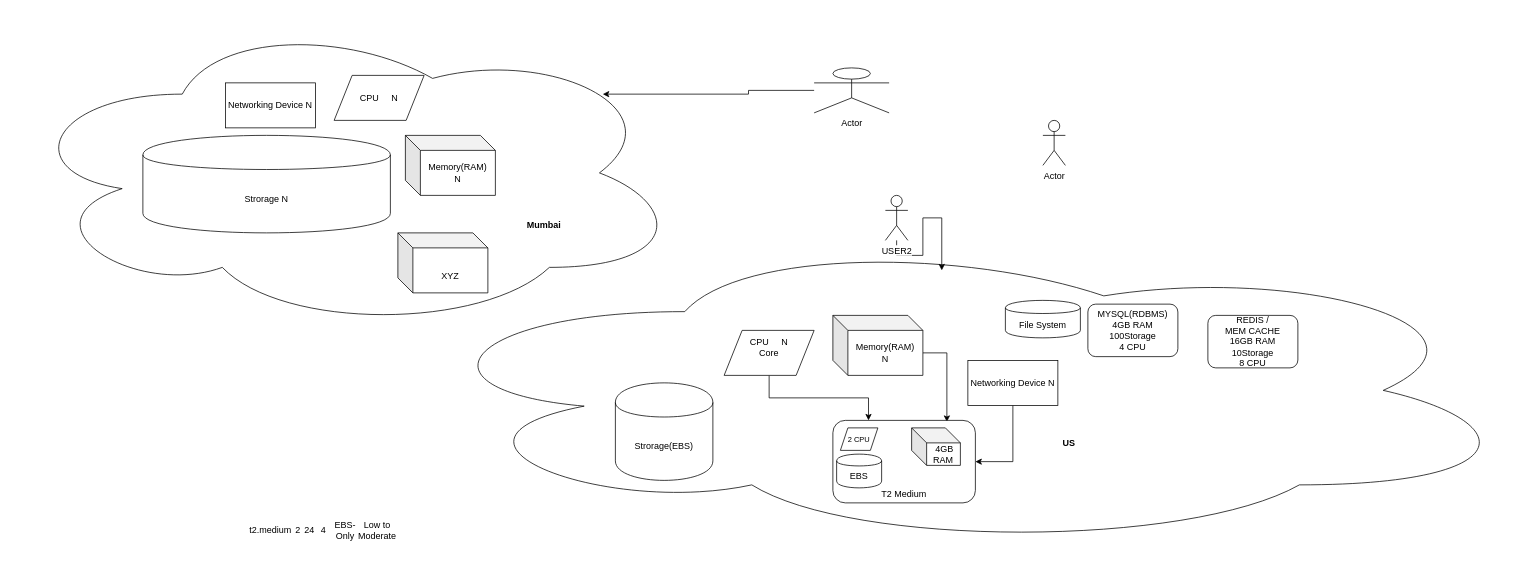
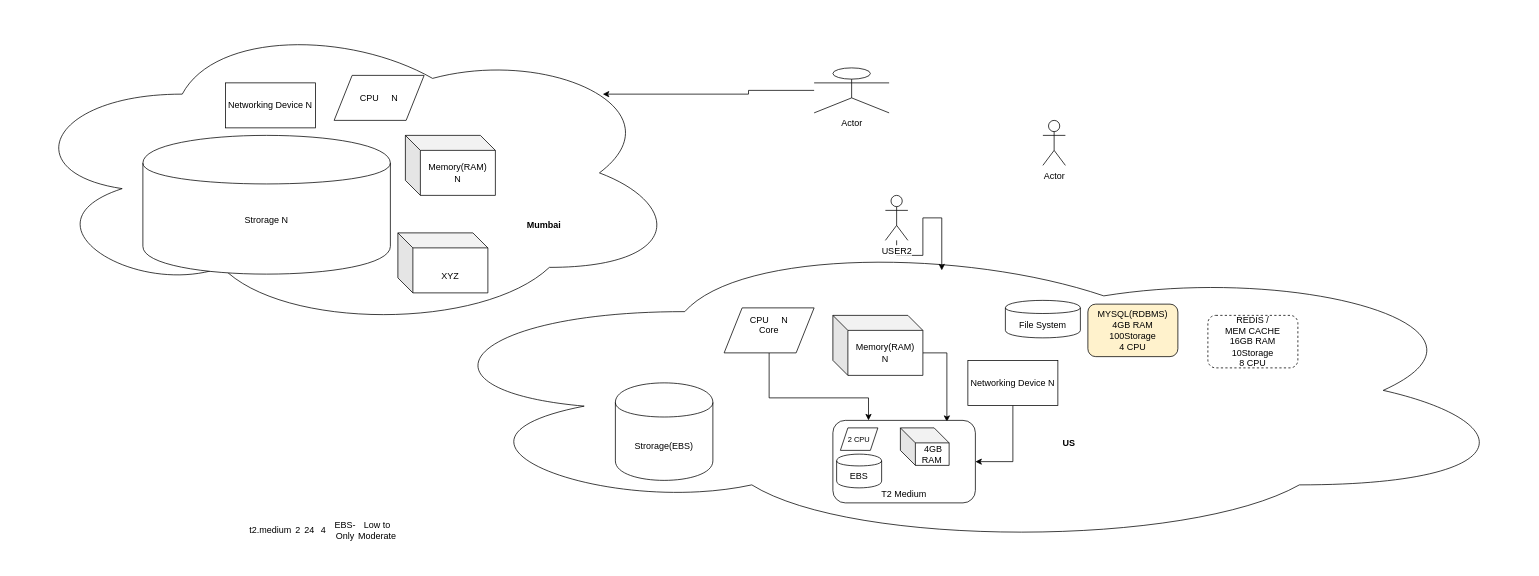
  <mxCell id="0" />
  <mxCell id="1" parent="0" />
  <mxCell id="2" value="" style="ellipse;shape=cloud;whiteSpace=wrap;html=1;" vertex="1" parent="1"><mxGeometry x="540" y="310" width="1490" height="420" as="geometry" /></mxCell>
  <mxCell id="3" value="Strorage(EBS)" style="shape=cylinder;whiteSpace=wrap;html=1;boundedLbl=1;backgroundOutline=1;" vertex="1" parent="1"><mxGeometry x="820" y="510" width="130" height="130" as="geometry" /></mxCell>
  <mxCell id="4" style="edgeStyle=orthogonalEdgeStyle;rounded=0;orthogonalLoop=1;jettySize=auto;html=1;entryX=0.8;entryY=0.018;entryDx=0;entryDy=0;entryPerimeter=0;" edge="1" parent="1" source="5" target="23"><mxGeometry relative="1" as="geometry"><Array as="points"><mxPoint x="1262" y="470" /></Array></mxGeometry></mxCell>
  <mxCell id="5" value="&lt;div&gt;Memory(RAM)&lt;/div&gt;&lt;div&gt;N&lt;br&gt; &lt;/div&gt;" style="shape=cube;whiteSpace=wrap;html=1;boundedLbl=1;backgroundOutline=1;darkOpacity=0.05;darkOpacity2=0.1;" vertex="1" parent="1"><mxGeometry x="1110" y="420" width="120" height="80" as="geometry" /></mxCell>
  <mxCell id="6" style="edgeStyle=orthogonalEdgeStyle;rounded=0;orthogonalLoop=1;jettySize=auto;html=1;entryX=0.25;entryY=0;entryDx=0;entryDy=0;" edge="1" parent="1" source="7" target="23"><mxGeometry relative="1" as="geometry"><Array as="points"><mxPoint x="1025" y="530" /><mxPoint x="1158" y="530" /></Array></mxGeometry></mxCell>
- <mxCell id="7" value="&lt;div&gt;CPU&amp;nbsp;&amp;nbsp;&amp;nbsp;&amp;nbsp; N&lt;/div&gt;&lt;div&gt;Core &lt;br&gt;&lt;/div&gt;&lt;div&gt;&lt;br&gt;&lt;/div&gt;" style="shape=parallelogram;perimeter=parallelogramPerimeter;whiteSpace=wrap;html=1;" vertex="1" parent="1"><mxGeometry x="965" y="440" width="120" height="60" as="geometry" /></mxCell>
+ <mxCell id="7" value="&lt;div&gt;CPU&amp;nbsp;&amp;nbsp;&amp;nbsp;&amp;nbsp; N&lt;/div&gt;&lt;div&gt;Core &lt;br&gt;&lt;/div&gt;&lt;div&gt;&lt;br&gt;&lt;/div&gt;" style="shape=parallelogram;perimeter=parallelogramPerimeter;whiteSpace=wrap;html=1;" vertex="1" parent="1"><mxGeometry x="965" y="410" width="120" height="60" as="geometry" /></mxCell>
  <mxCell id="8" style="edgeStyle=orthogonalEdgeStyle;rounded=0;orthogonalLoop=1;jettySize=auto;html=1;entryX=1;entryY=0.5;entryDx=0;entryDy=0;" edge="1" parent="1" source="9" target="23"><mxGeometry relative="1" as="geometry" /></mxCell>
  <mxCell id="9" value="Networking Device N" style="rounded=0;whiteSpace=wrap;html=1;" vertex="1" parent="1"><mxGeometry x="1290" y="480" width="120" height="60" as="geometry" /></mxCell>
  <mxCell id="10" value="US" style="text;html=1;strokeColor=none;fillColor=none;align=center;verticalAlign=middle;whiteSpace=wrap;rounded=0;fontStyle=1" vertex="1" parent="1"><mxGeometry x="1410" y="580" width="30" height="20" as="geometry" /></mxCell>
  <mxCell id="11" style="edgeStyle=orthogonalEdgeStyle;rounded=0;orthogonalLoop=1;jettySize=auto;html=1;entryX=0.88;entryY=0.25;entryDx=0;entryDy=0;entryPerimeter=0;" edge="1" parent="1" source="12" target="13"><mxGeometry relative="1" as="geometry" /></mxCell>
  <mxCell id="12" value="Actor" style="shape=umlActor;verticalLabelPosition=bottom;labelBackgroundColor=#ffffff;verticalAlign=top;html=1;outlineConnect=0;" vertex="1" parent="1"><mxGeometry x="1085" y="90" width="100" height="60" as="geometry" /></mxCell>
  <mxCell id="13" value="" style="ellipse;shape=cloud;whiteSpace=wrap;html=1;" vertex="1" parent="1"><mxGeometry x="20" width="890" height="420" as="geometry" y="20" /></mxCell>
- <mxCell id="14" value="Strorage N" style="shape=cylinder;whiteSpace=wrap;html=1;boundedLbl=1;backgroundOutline=1;" vertex="1" parent="1"><mxGeometry x="190" y="180" width="330" height="130" as="geometry" /></mxCell>
+ <mxCell id="14" value="Strorage N" style="shape=cylinder;whiteSpace=wrap;html=1;boundedLbl=1;backgroundOutline=1;" vertex="1" parent="1"><mxGeometry x="190" y="180" width="330" height="185" as="geometry" /></mxCell>
  <mxCell id="15" value="&lt;div&gt;Memory(RAM)&lt;/div&gt;&lt;div&gt;N&lt;br&gt; &lt;/div&gt;" style="shape=cube;whiteSpace=wrap;html=1;boundedLbl=1;backgroundOutline=1;darkOpacity=0.05;darkOpacity2=0.1;" vertex="1" parent="1"><mxGeometry x="540" y="180" width="120" height="80" as="geometry" /></mxCell>
  <mxCell id="16" value="CPU&amp;nbsp;&amp;nbsp;&amp;nbsp;&amp;nbsp; N" style="shape=parallelogram;perimeter=parallelogramPerimeter;whiteSpace=wrap;html=1;" vertex="1" parent="1"><mxGeometry x="445" y="100" width="120" height="60" as="geometry" /></mxCell>
  <mxCell id="17" value="Networking Device N" style="rounded=0;whiteSpace=wrap;html=1;" vertex="1" parent="1"><mxGeometry x="300" y="110" width="120" height="60" as="geometry" /></mxCell>
  <mxCell id="18" value="Mumbai" style="text;html=1;strokeColor=none;fillColor=none;align=center;verticalAlign=middle;whiteSpace=wrap;rounded=0;fontStyle=1" vertex="1" parent="1"><mxGeometry x="710" y="290" width="30" height="20" as="geometry" /></mxCell>
  <mxCell id="19" value="&lt;div&gt;&lt;br&gt;&lt;/div&gt;&lt;div&gt;XYZ&lt;br&gt; &lt;/div&gt;" style="shape=cube;whiteSpace=wrap;html=1;boundedLbl=1;backgroundOutline=1;darkOpacity=0.05;darkOpacity2=0.1;" vertex="1" parent="1"><mxGeometry x="530" y="310" width="120" height="80" as="geometry" /></mxCell>
  <mxCell id="20" style="edgeStyle=orthogonalEdgeStyle;rounded=0;orthogonalLoop=1;jettySize=auto;html=1;entryX=0.48;entryY=0.119;entryDx=0;entryDy=0;entryPerimeter=0;" edge="1" parent="1" source="21" target="2"><mxGeometry relative="1" as="geometry" /></mxCell>
  <mxCell id="21" value="USER2" style="shape=umlActor;verticalLabelPosition=bottom;labelBackgroundColor=#ffffff;verticalAlign=top;html=1;outlineConnect=0;" vertex="1" parent="1"><mxGeometry x="1180" y="260" width="30" height="60" as="geometry" /></mxCell>
  <mxCell id="22" value="&lt;table width=&quot;196&quot; height=&quot;117&quot; cellspacing=&quot;0&quot; cellpadding=&quot;0&quot; border=&quot;0&quot;&gt;&lt;tbody&gt;&lt;tr&gt;&lt;td style=&quot;text-align: center;&quot; width=&quot;57&quot; height=&quot;15&quot;&gt;t2.medium&lt;/td&gt; &#10;               &lt;td style=&quot;text-align: center;&quot; width=&quot;29&quot;&gt;2&lt;/td&gt; &#10;               &lt;td style=&quot;text-align: center;&quot;&gt;24&lt;/td&gt; &#10;               &lt;td style=&quot;text-align: center;&quot; width=&quot;42&quot;&gt;4&lt;/td&gt; &#10;               &lt;td style=&quot;text-align: center;&quot; width=&quot;42&quot;&gt;EBS-Only&lt;br&gt; &lt;/td&gt; &#10;               &lt;td style=&quot;text-align: center;&quot;&gt;Low to Moderate&lt;/td&gt;&lt;/tr&gt;&lt;/tbody&gt;&lt;/table&gt;" style="text;whiteSpace=wrap;html=1;" vertex="1" parent="1"><mxGeometry x="330" y="570" width="280" height="100" as="geometry" /></mxCell>
  <mxCell id="23" value="&lt;div&gt;&lt;br&gt;&lt;/div&gt;&lt;div&gt;&lt;br&gt;&lt;/div&gt;&lt;div&gt;&lt;br&gt;&lt;/div&gt;&lt;div&gt;&lt;br&gt;&lt;/div&gt;&lt;div&gt;&lt;br&gt;&lt;/div&gt;&lt;div&gt;&lt;br&gt;&lt;/div&gt;&lt;div&gt;T2 Medium&lt;br&gt;&lt;/div&gt;" style="rounded=1;whiteSpace=wrap;html=1;" vertex="1" parent="1"><mxGeometry x="1110" y="560" width="190" height="110" as="geometry" /></mxCell>
  <mxCell id="24" value="&lt;font style=&quot;font-size: 10px&quot;&gt;2 CPU&lt;/font&gt;" style="shape=parallelogram;perimeter=parallelogramPerimeter;whiteSpace=wrap;html=1;" vertex="1" parent="1"><mxGeometry x="1120" y="570" width="50" height="30" as="geometry" /></mxCell>
- <mxCell id="25" value="&lt;div&gt;&amp;nbsp;4GB&lt;/div&gt;RAM" style="shape=cube;whiteSpace=wrap;html=1;boundedLbl=1;backgroundOutline=1;darkOpacity=0.05;darkOpacity2=0.1;" vertex="1" parent="1"><mxGeometry x="1215" y="570" width="65" height="50" as="geometry" /></mxCell>
+ <mxCell id="25" value="&lt;div&gt;&amp;nbsp;4GB&lt;/div&gt;RAM" style="shape=cube;whiteSpace=wrap;html=1;boundedLbl=1;backgroundOutline=1;darkOpacity=0.05;darkOpacity2=0.1;" vertex="1" parent="1"><mxGeometry x="1200" y="570" width="65" height="50" as="geometry" /></mxCell>
  <mxCell id="26" value="EBS" style="shape=cylinder;whiteSpace=wrap;html=1;boundedLbl=1;backgroundOutline=1;" vertex="1" parent="1"><mxGeometry x="1115" y="605" width="60" height="45" as="geometry" /></mxCell>
  <mxCell id="27" value="Actor" style="shape=umlActor;verticalLabelPosition=bottom;labelBackgroundColor=#ffffff;verticalAlign=top;html=1;outlineConnect=0;" vertex="1" parent="1"><mxGeometry x="1390" y="160" width="30" height="60" as="geometry" /></mxCell>
  <mxCell id="28" value="File System" style="shape=cylinder;whiteSpace=wrap;html=1;boundedLbl=1;backgroundOutline=1;" vertex="1" parent="1"><mxGeometry x="1340" y="400" width="100" height="50" as="geometry" /></mxCell>
- <mxCell id="29" value="&lt;div&gt;&lt;br&gt;&lt;/div&gt;&lt;div&gt;MYSQL(RDBMS)&lt;br&gt;&lt;/div&gt;&lt;div&gt;4GB RAM&lt;/div&gt;&lt;div&gt;100Storage &lt;br&gt;&lt;/div&gt;&lt;div&gt;4 CPU&lt;/div&gt;&lt;div&gt;&lt;br&gt;&lt;/div&gt;" style="rounded=1;whiteSpace=wrap;html=1;" vertex="1" parent="1"><mxGeometry x="1450" y="405" width="120" height="70" as="geometry" /></mxCell>
- <mxCell id="30" value="&lt;div&gt;&lt;br&gt;&lt;/div&gt;&lt;div&gt;REDIS /&lt;/div&gt;&lt;div&gt;MEM CACHE&lt;br&gt;&lt;/div&gt;&lt;div&gt;16GB RAM&lt;/div&gt;&lt;div&gt;10Storage &lt;br&gt;&lt;/div&gt;&lt;div&gt;8 CPU&lt;/div&gt;&lt;div&gt;&lt;br&gt;&lt;/div&gt;" style="rounded=1;whiteSpace=wrap;html=1;" vertex="1" parent="1"><mxGeometry x="1610" y="420" width="120" height="70" as="geometry" /></mxCell>
+ <mxCell id="29" value="&lt;div&gt;&lt;br&gt;&lt;/div&gt;&lt;div&gt;MYSQL(RDBMS)&lt;br&gt;&lt;/div&gt;&lt;div&gt;4GB RAM&lt;/div&gt;&lt;div&gt;100Storage &lt;br&gt;&lt;/div&gt;&lt;div&gt;4 CPU&lt;/div&gt;&lt;div&gt;&lt;br&gt;&lt;/div&gt;" style="rounded=1;whiteSpace=wrap;html=1;fillColor=#fff2cc;" vertex="1" parent="1"><mxGeometry x="1450" y="405" width="120" height="70" as="geometry" /></mxCell>
+ <mxCell id="30" value="&lt;div&gt;&lt;br&gt;&lt;/div&gt;&lt;div&gt;REDIS /&lt;/div&gt;&lt;div&gt;MEM CACHE&lt;br&gt;&lt;/div&gt;&lt;div&gt;16GB RAM&lt;/div&gt;&lt;div&gt;10Storage &lt;br&gt;&lt;/div&gt;&lt;div&gt;8 CPU&lt;/div&gt;&lt;div&gt;&lt;br&gt;&lt;/div&gt;" style="rounded=1;whiteSpace=wrap;html=1;dashed=1;" vertex="1" parent="1"><mxGeometry x="1610" y="420" width="120" height="70" as="geometry" /></mxCell>
